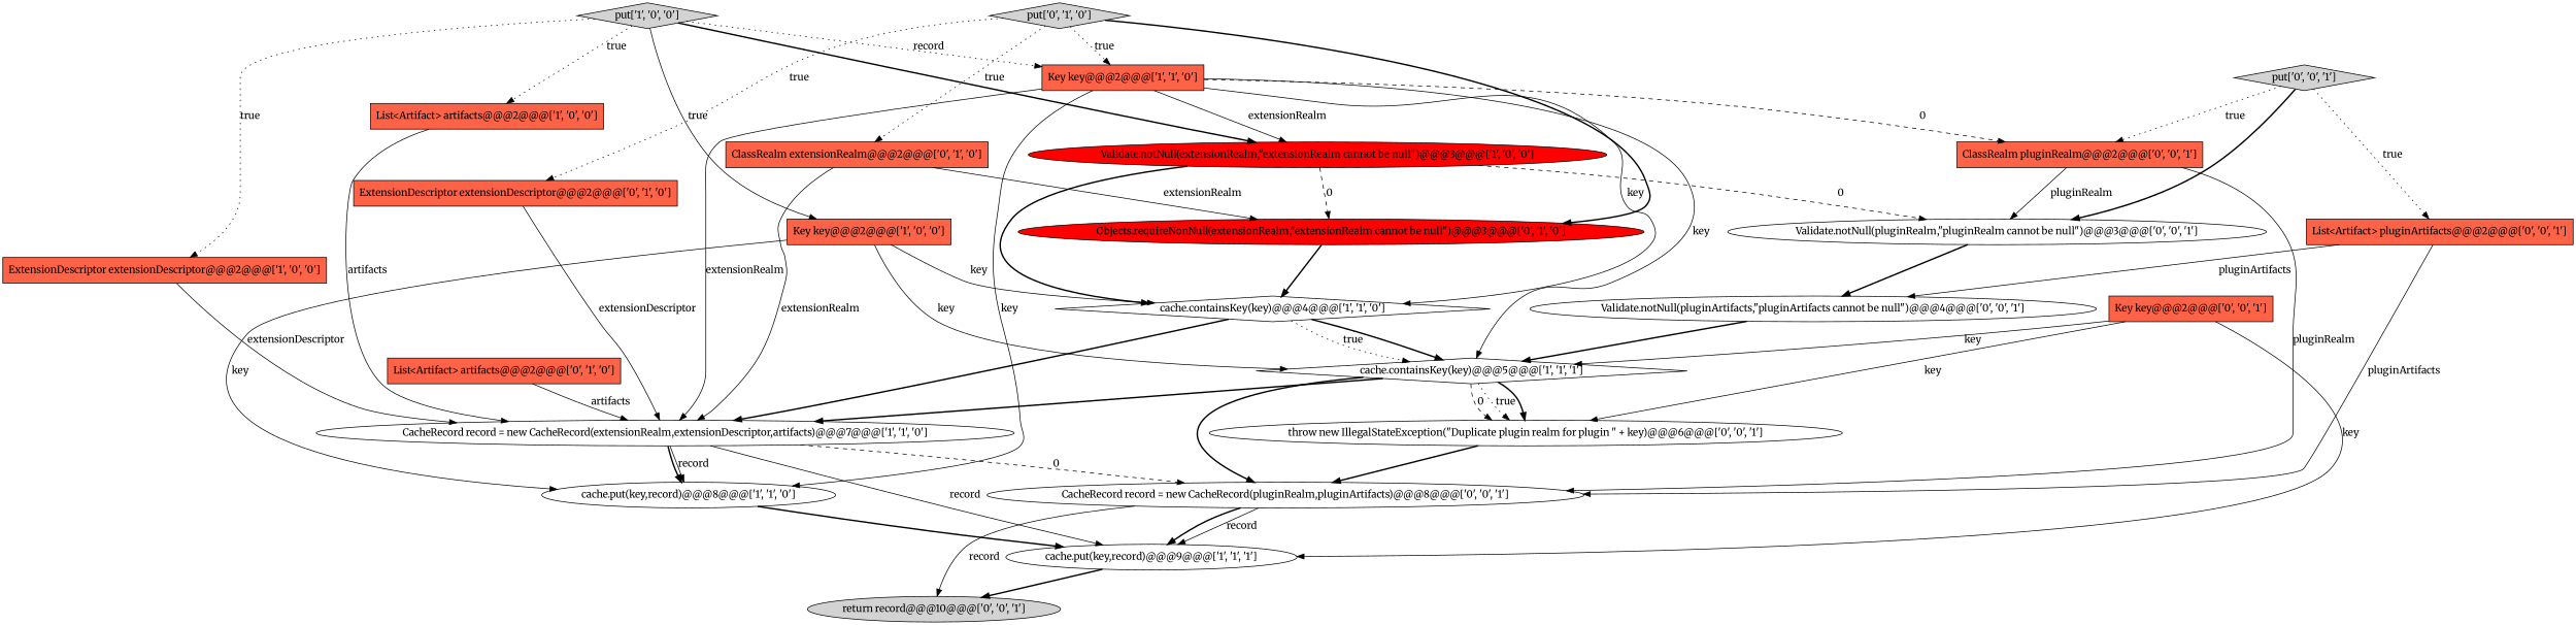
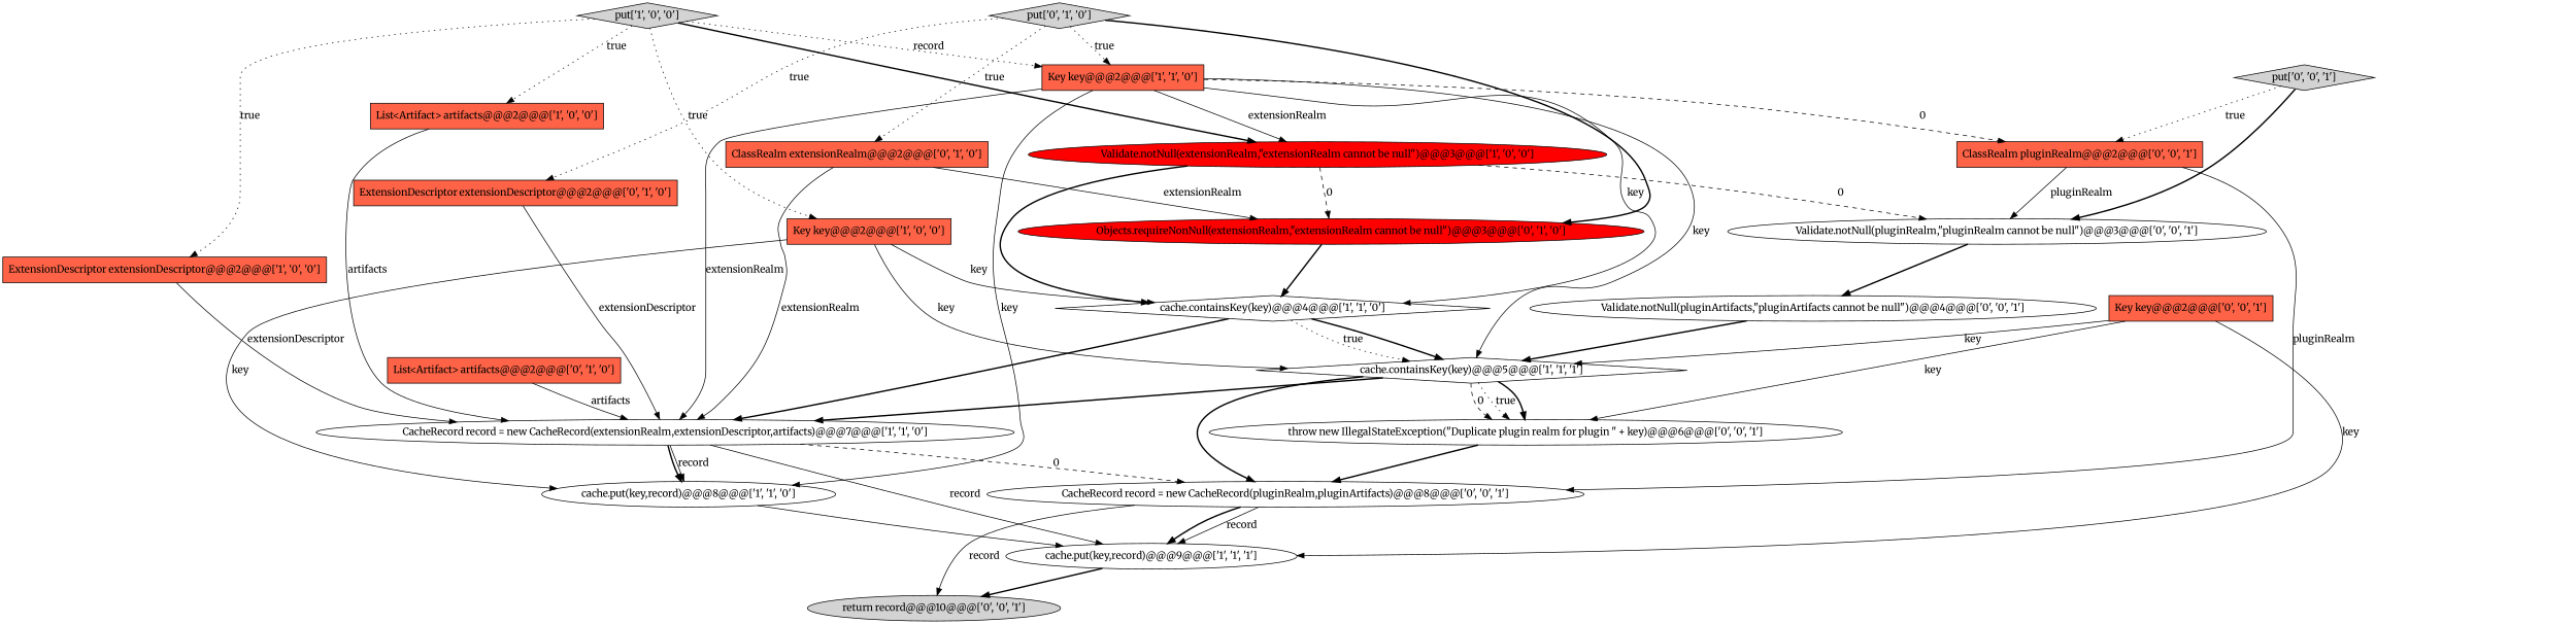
  digraph {
    fontname=Merriweather
    node [fillcolor=tomato fontname=Merriweather shape=box style=filled]
    edge [fontname=Merriweather style=solid]
    n1 [label="List<Artifact> artifacts@@@2@@@['1', '0', '0']"]
    n2 [fillcolor=white label="CacheRecord record = new CacheRecord(extensionRealm,extensionDescriptor,artifacts)@@@7@@@['1', '1', '0']" shape=ellipse]
    n3 [fillcolor=white label="cache.put(key,record)@@@9@@@['1', '1', '1']" shape=ellipse]
    n4 [fillcolor=white label="cache.put(key,record)@@@8@@@['1', '1', '0']" shape=ellipse]
    n5 [fillcolor=white label="CacheRecord record = new CacheRecord(pluginRealm,pluginArtifacts)@@@8@@@['0', '0', '1']" shape=ellipse]
    n6 [label="Key key@@@2@@@['0', '0', '1']"]
    n7 [fillcolor=white label="throw new IllegalStateException(\"Duplicate plugin realm for plugin \" + key)@@@6@@@['0', '0', '1']" shape=ellipse]
    n8 [fillcolor=white label="cache.containsKey(key)@@@5@@@['1', '1', '1']" shape=diamond]
    n9 [fillcolor=lightgray label="return record@@@10@@@['0', '0', '1']" shape=ellipse]
    n10 [label="List<Artifact> artifacts@@@2@@@['0', '1', '0']"]
    n11 [fillcolor=lightgray label="put['1', '0', '0']" shape=diamond]
    n12 [label="ExtensionDescriptor extensionDescriptor@@@2@@@['1', '0', '0']"]
    n13 [label="Key key@@@2@@@['1', '0', '0']"]
    n14 [label="Key key@@@2@@@['1', '1', '0']"]
    n15 [fillcolor=red label="Validate.notNull(extensionRealm,\"extensionRealm cannot be null\")@@@3@@@['1', '0', '0']" shape=ellipse]
    n16 [fillcolor=white label="cache.containsKey(key)@@@4@@@['1', '1', '0']" shape=diamond]
    n17 [label="ClassRealm pluginRealm@@@2@@@['0', '0', '1']"]
    n18 [fillcolor=red label="Objects.requireNonNull(extensionRealm,\"extensionRealm cannot be null\")@@@3@@@['0', '1', '0']" shape=ellipse]
    n19 [fillcolor=white label="Validate.notNull(pluginRealm,\"pluginRealm cannot be null\")@@@3@@@['0', '0', '1']" shape=ellipse]
    n20 [label="ExtensionDescriptor extensionDescriptor@@@2@@@['0', '1', '0']"]
    n21 [fillcolor=white label="Validate.notNull(pluginArtifacts,\"pluginArtifacts cannot be null\")@@@4@@@['0', '0', '1']" shape=ellipse]
    n22 [fillcolor=lightgray label="put['0', '0', '1']" shape=diamond]
-   n23 [label="List<Artifact> pluginArtifacts@@@2@@@['0', '0', '1']"]
    n24 [fillcolor=lightgray label="put['0', '1', '0']" shape=diamond]
    n25 [label="ClassRealm extensionRealm@@@2@@@['0', '1', '0']"]
    n1 -> n2 [label=artifacts]
    n2 -> n3 [label=record]
    n2 -> n4 [style=bold]
    n2 -> n4 [label=record]
    n2 -> n5 [label=0 style=dashed]
    n3 -> n9 [style=bold]
-   n4 -> n3 [style=bold]
+   n4 -> n3
    n5 -> n3 [label=record]
    n5 -> n3 [style=bold]
    n5 -> n9 [label=record]
    n6 -> n3 [label=key]
    n6 -> n7 [label=key]
    n6 -> n8 [label=key]
    n7 -> n5 [style=bold]
    n8 -> n2 [style=bold]
    n8 -> n5 [style=bold]
    n8 -> n7 [label=true style=dotted]
    n8 -> n7 [style=bold]
    n8 -> n7 [label=0 style=dashed]
    n10 -> n2 [label=artifacts]
    n11 -> n1 [label=true style=dotted]
    n11 -> n12 [label=true style=dotted]
-   n11 -> n13 [label=true]
+   n11 -> n13 [label=true style=dotted]
    n11 -> n14 [label=record style=dotted]
    n11 -> n15 [style=bold]
    n12 -> n2 [label=extensionDescriptor]
    n13 -> n4 [label=key]
    n13 -> n8 [label=key]
    n13 -> n16 [label=key]
    n14 -> n2 [label=extensionRealm]
    n14 -> n4 [label=key]
    n14 -> n8 [label=key]
    n14 -> n15 [label=extensionRealm]
    n14 -> n16 [label=key]
    n14 -> n17 [label=0 style=dashed]
    n15 -> n16 [style=bold]
    n15 -> n18 [label=0 style=dashed]
    n15 -> n19 [label=0 style=dashed]
    n16 -> n2 [style=bold]
    n16 -> n8 [style=bold]
    n16 -> n8 [label=true style=dotted]
    n17 -> n5 [label=pluginRealm]
    n17 -> n19 [label=pluginRealm]
    n18 -> n16 [style=bold]
    n19 -> n21 [style=bold]
    n20 -> n2 [label=extensionDescriptor]
    n21 -> n8 [style=bold]
    n22 -> n17 [label=true style=dotted]
    n22 -> n19 [style=bold]
-   n22 -> n23 [label=true style=dotted]
-   n23 -> n5 [label=pluginArtifacts]
-   n23 -> n21 [label=pluginArtifacts]
    n24 -> n14 [label=true style=dotted]
    n24 -> n18 [style=bold]
    n24 -> n20 [label=true style=dotted]
    n24 -> n25 [label=true style=dotted]
    n25 -> n2 [label=extensionRealm]
    n25 -> n18 [label=extensionRealm]
  }
